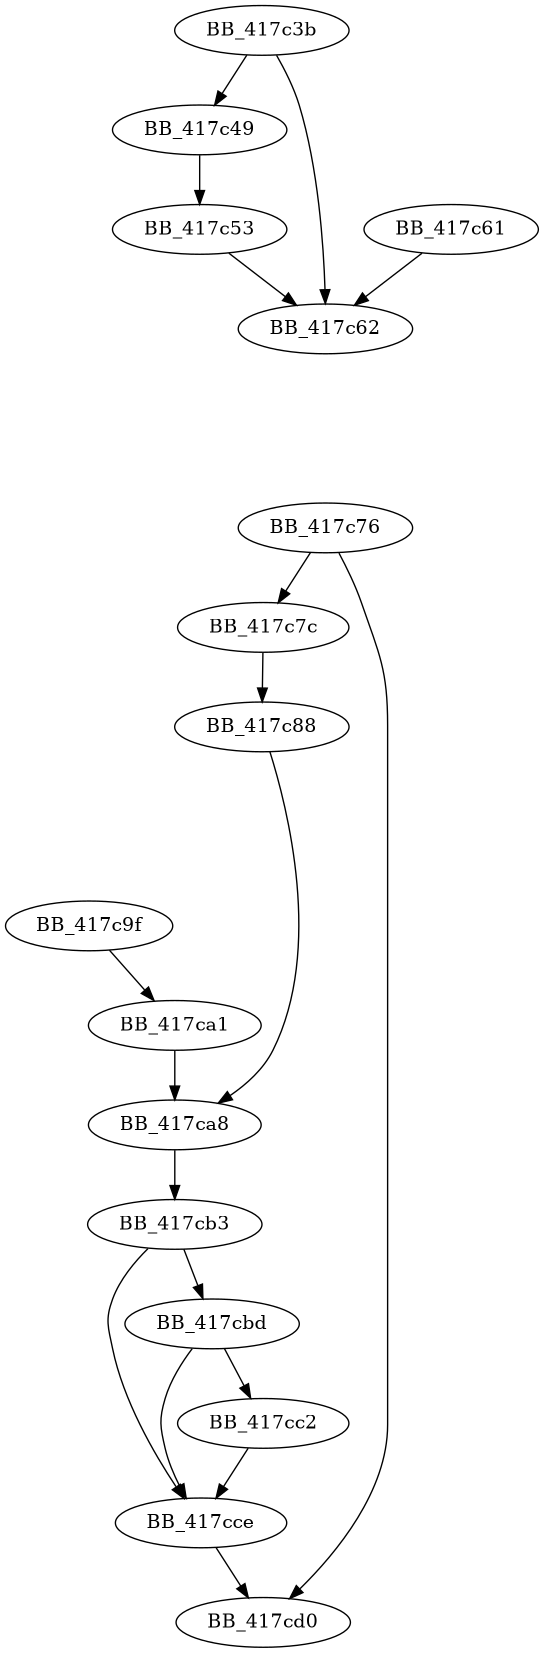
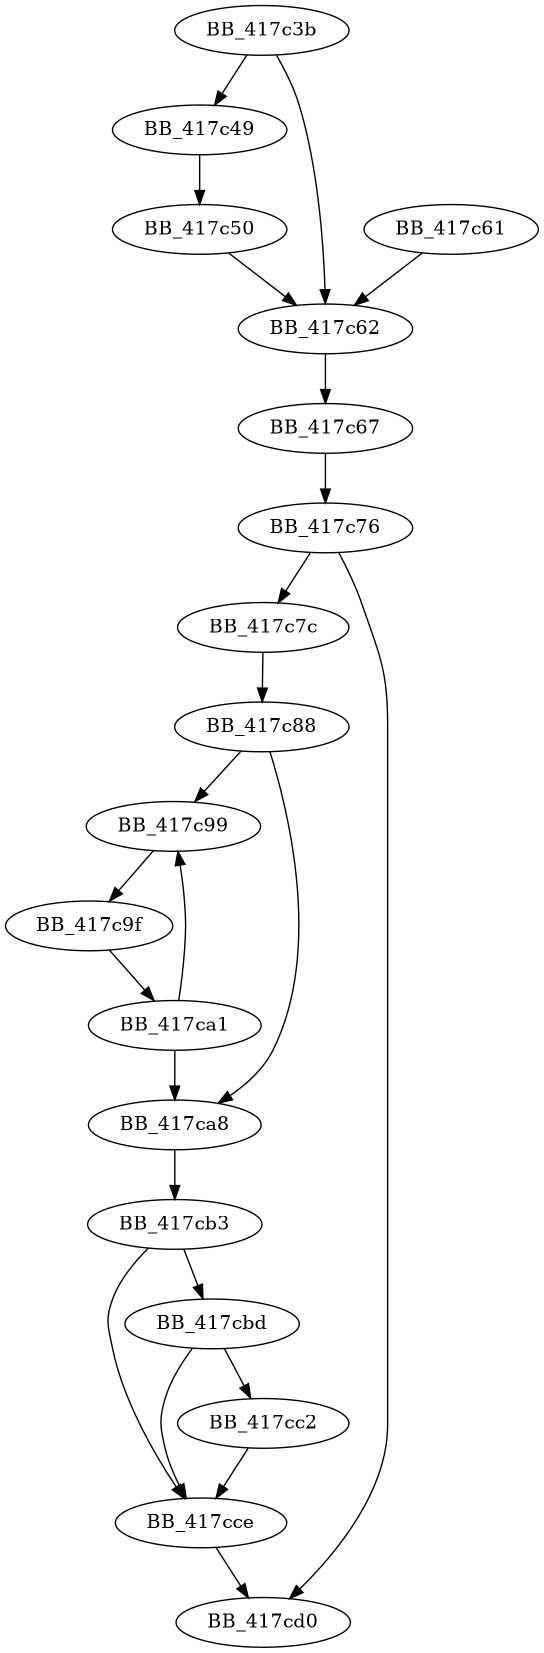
  digraph {
    BB_417c3b
    BB_417c49
    BB_417c62
-   BB_417c53
+   BB_417c53 [label=BB_417c50]
+   BB_417c67
    BB_417c76
    BB_417c61
    BB_417c7c
    BB_417cd0
    BB_417c88
+   BB_417c99
    BB_417ca8
    BB_417c9f
    BB_417cb3
    BB_417ca1
    BB_417cce
    BB_417cbd
    BB_417cc2
    BB_417c3b -> BB_417c49
    BB_417c3b -> BB_417c62
    BB_417c49 -> BB_417c53
+   BB_417c62 -> BB_417c67
    BB_417c53 -> BB_417c62
+   BB_417c67 -> BB_417c76
    BB_417c76 -> BB_417c7c
    BB_417c76 -> BB_417cd0
    BB_417c61 -> BB_417c62
    BB_417c7c -> BB_417c88
+   BB_417c88 -> BB_417c99
    BB_417c88 -> BB_417ca8
+   BB_417c99 -> BB_417c9f
    BB_417ca8 -> BB_417cb3
    BB_417c9f -> BB_417ca1
    BB_417cb3 -> BB_417cce
    BB_417cb3 -> BB_417cbd
+   BB_417ca1 -> BB_417c99
    BB_417ca1 -> BB_417ca8
    BB_417cce -> BB_417cd0
    BB_417cbd -> BB_417cce
    BB_417cbd -> BB_417cc2
    BB_417cc2 -> BB_417cce
  }
